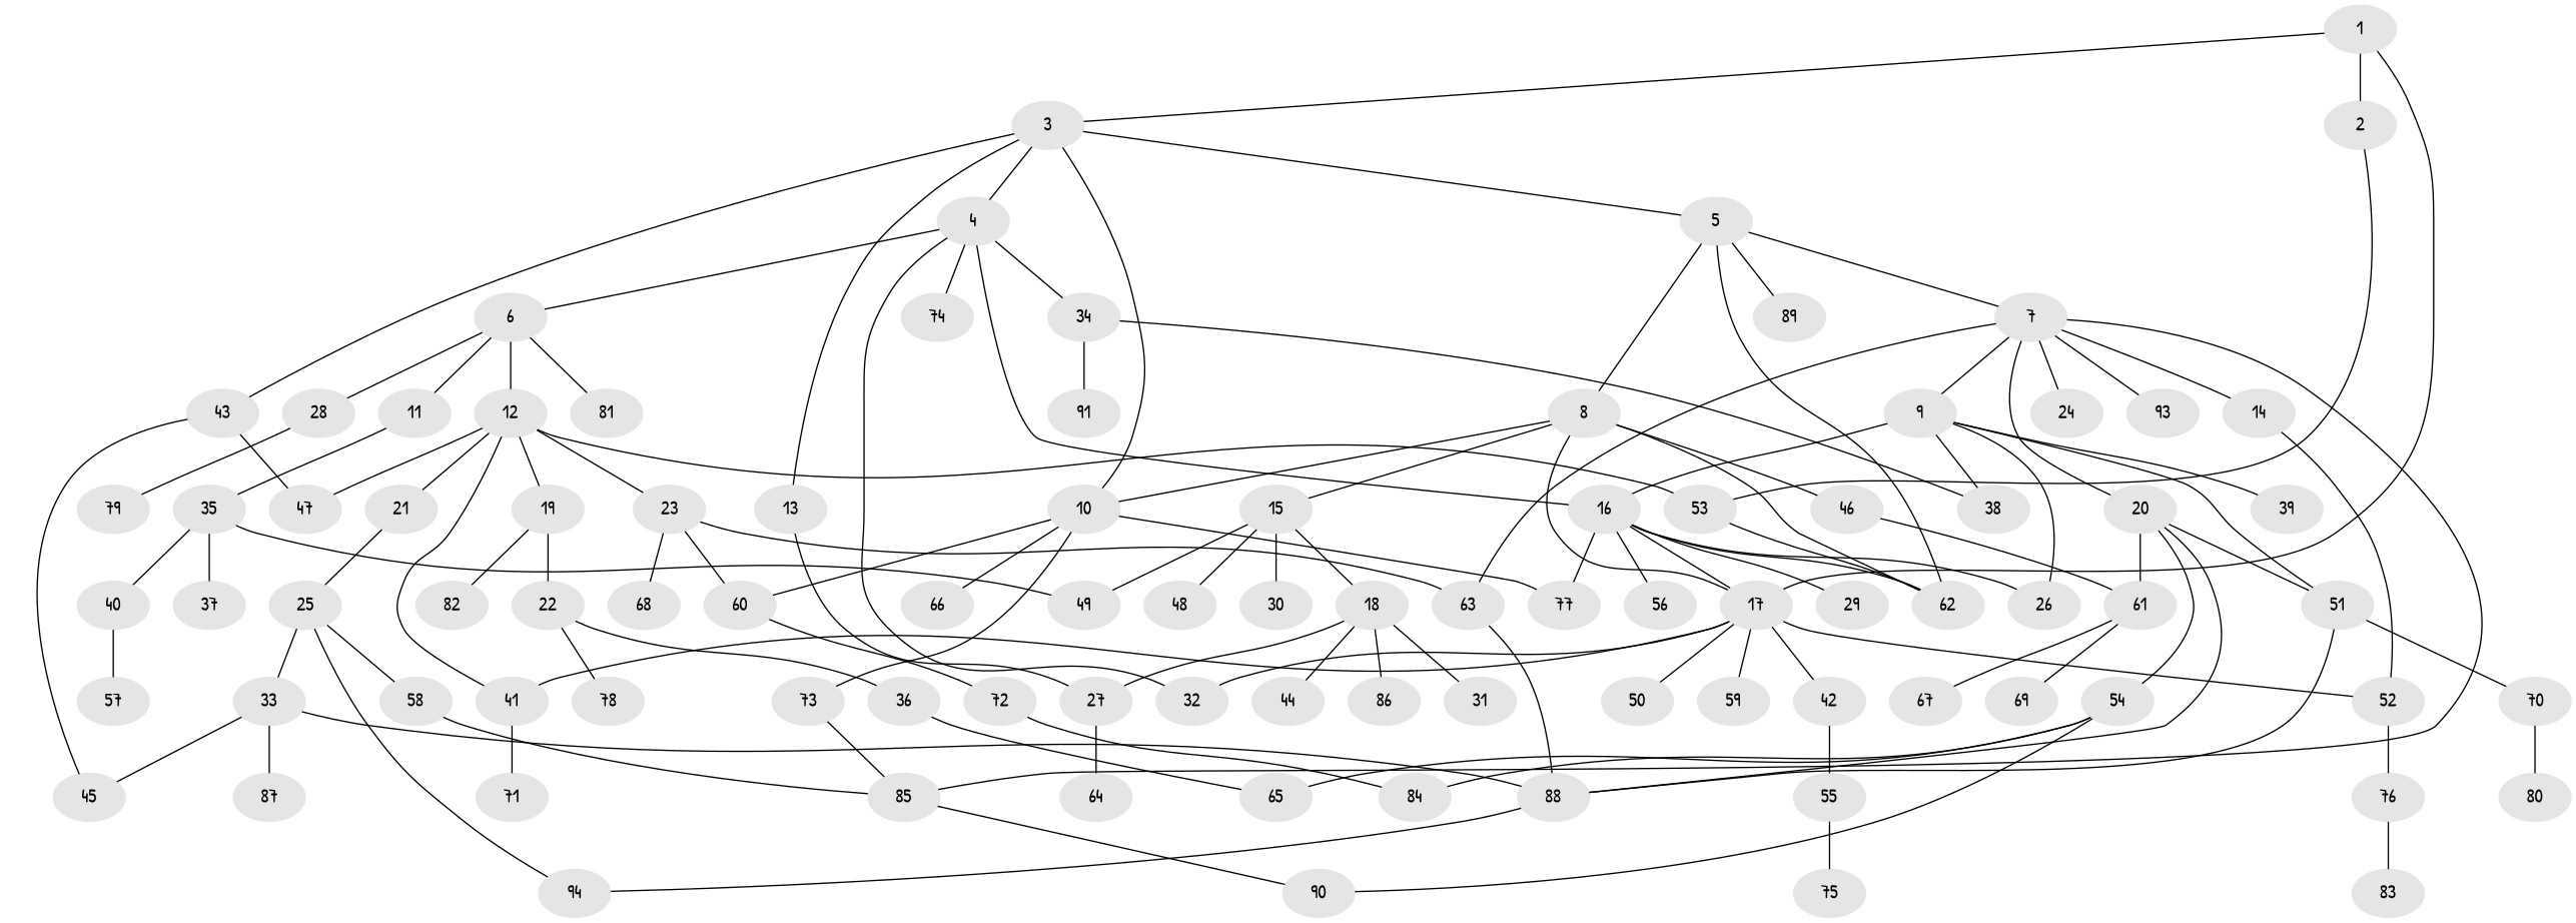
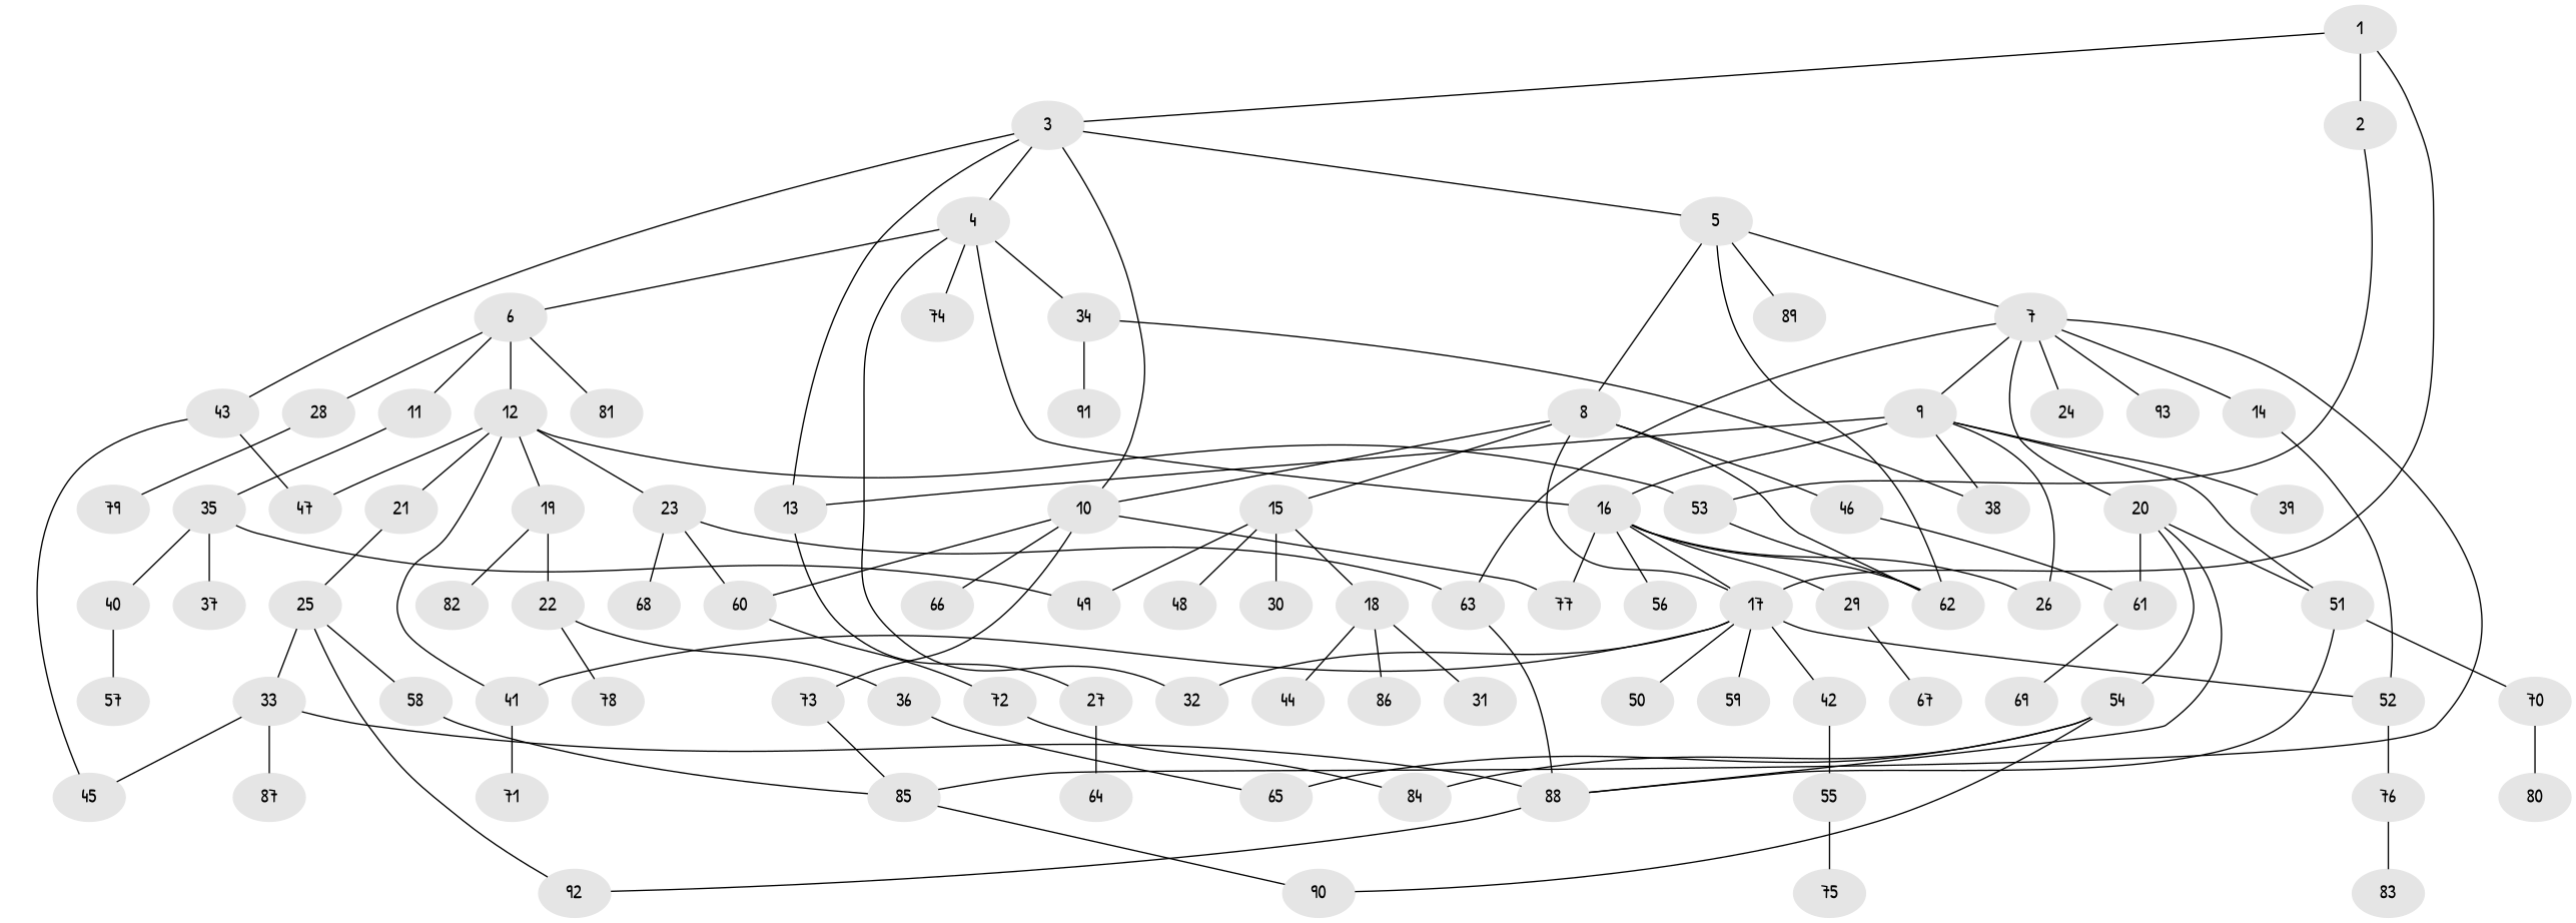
  graph {
    fontname="Patrick Hand"
    node [color=gray90 fontname="Patrick Hand" style=filled]
    edge [fontname="Patrick Hand"]
    1
    2
    3
    17
    53
    4
    5
    10
    13
    43
    32
    41
    52
    42
    50
    59
    62
    6
    16
    34
    74
    7
    8
    89
    60
    66
    73
    77
    27
    47
    45
    11
    12
    28
    81
    26
    29
    56
    38
    91
    9
    14
    20
    24
    63
    85
    93
    46
    15
    35
    19
    21
    23
    79
    61
    39
    51
    54
    88
    90
    18
    30
    48
    49
    70
    72
    37
    40
    22
    82
    25
    68
    71
    64
    76
    31
    44
    86
    55
    36
    78
    65
    84
    67
    69
-   92 [label=94]
+   92
    33
    58
    87
    57
    75
    80
    83
    1 -- 2
    1 -- 3
    1 -- 17
    2 -- 53
    3 -- 4
    3 -- 5
    3 -- 10
    3 -- 13
    3 -- 43
    17 -- 32
    17 -- 41
    17 -- 52
    17 -- 42
    17 -- 50
    17 -- 59
    53 -- 62
    4 -- 32
    4 -- 6
    4 -- 16
    4 -- 34
    4 -- 74
    5 -- 62
    5 -- 7
    5 -- 8
    5 -- 89
    10 -- 60
    10 -- 66
    10 -- 73
    10 -- 77
    13 -- 27
    43 -- 47
    43 -- 45
    41 -- 71
    52 -- 76
    42 -- 55
    6 -- 11
    6 -- 12
    6 -- 28
    6 -- 81
    16 -- 17
    16 -- 62
    16 -- 77
    16 -- 26
    16 -- 29
    16 -- 56
    34 -- 38
    34 -- 91
    7 -- 9
    7 -- 14
    7 -- 20
    7 -- 24
    7 -- 63
    7 -- 85
    7 -- 93
    8 -- 17
    8 -- 10
    8 -- 62
    8 -- 46
    8 -- 15
    60 -- 72
    73 -- 85
    27 -- 64
    11 -- 35
    12 -- 53
    12 -- 41
    12 -- 47
    12 -- 19
    12 -- 21
    12 -- 23
    28 -- 79
+   9 -- 13
    9 -- 16
    9 -- 26
    9 -- 38
    9 -- 39
    9 -- 51
    14 -- 52
    20 -- 61
    20 -- 51
    20 -- 54
    20 -- 88
    63 -- 88
    85 -- 90
    46 -- 61
    15 -- 18
    15 -- 30
    15 -- 48
    15 -- 49
    35 -- 49
    35 -- 37
    35 -- 40
    19 -- 22
    19 -- 82
    21 -- 25
    23 -- 60
    23 -- 63
    23 -- 68
-   61 -- 67
+   29 -- 67
    61 -- 69
    51 -- 88
    51 -- 70
    54 -- 90
    54 -- 65
    54 -- 84
    88 -- 92
-   18 -- 27
    18 -- 31
    18 -- 44
    18 -- 86
    70 -- 80
    72 -- 84
    40 -- 57
    22 -- 36
    22 -- 78
    25 -- 92
    25 -- 33
    25 -- 58
    76 -- 83
    55 -- 75
    36 -- 65
    33 -- 45
    33 -- 88
    33 -- 87
    58 -- 85
  }
